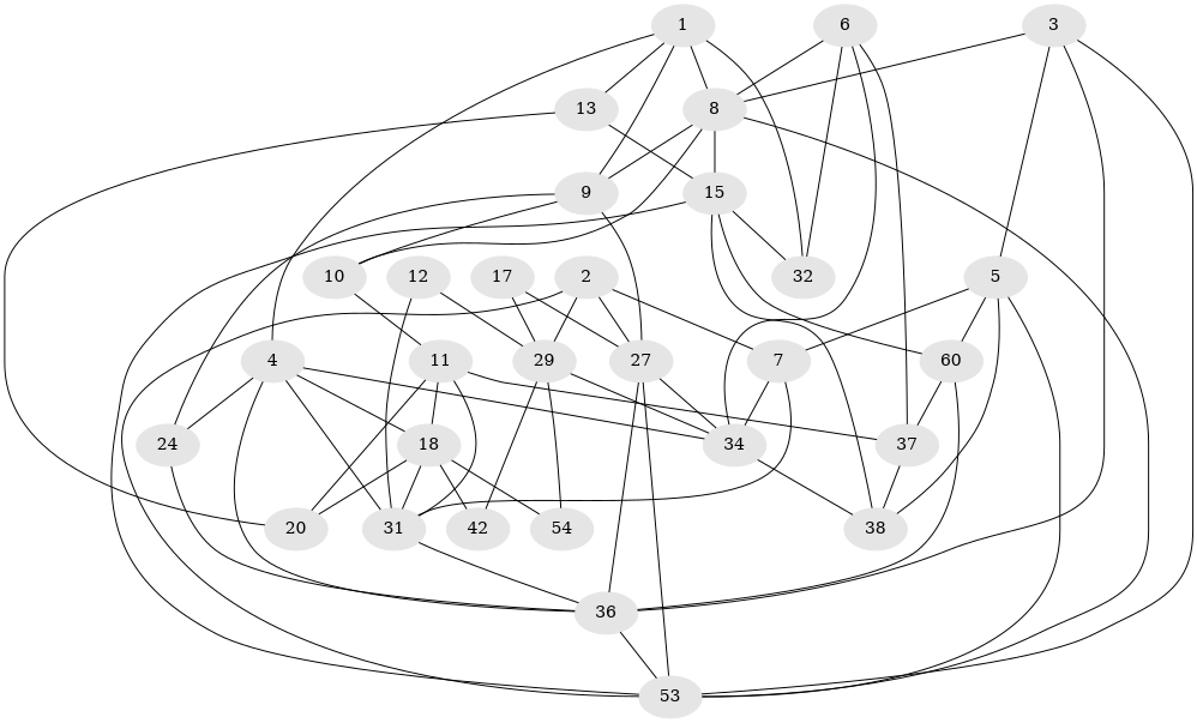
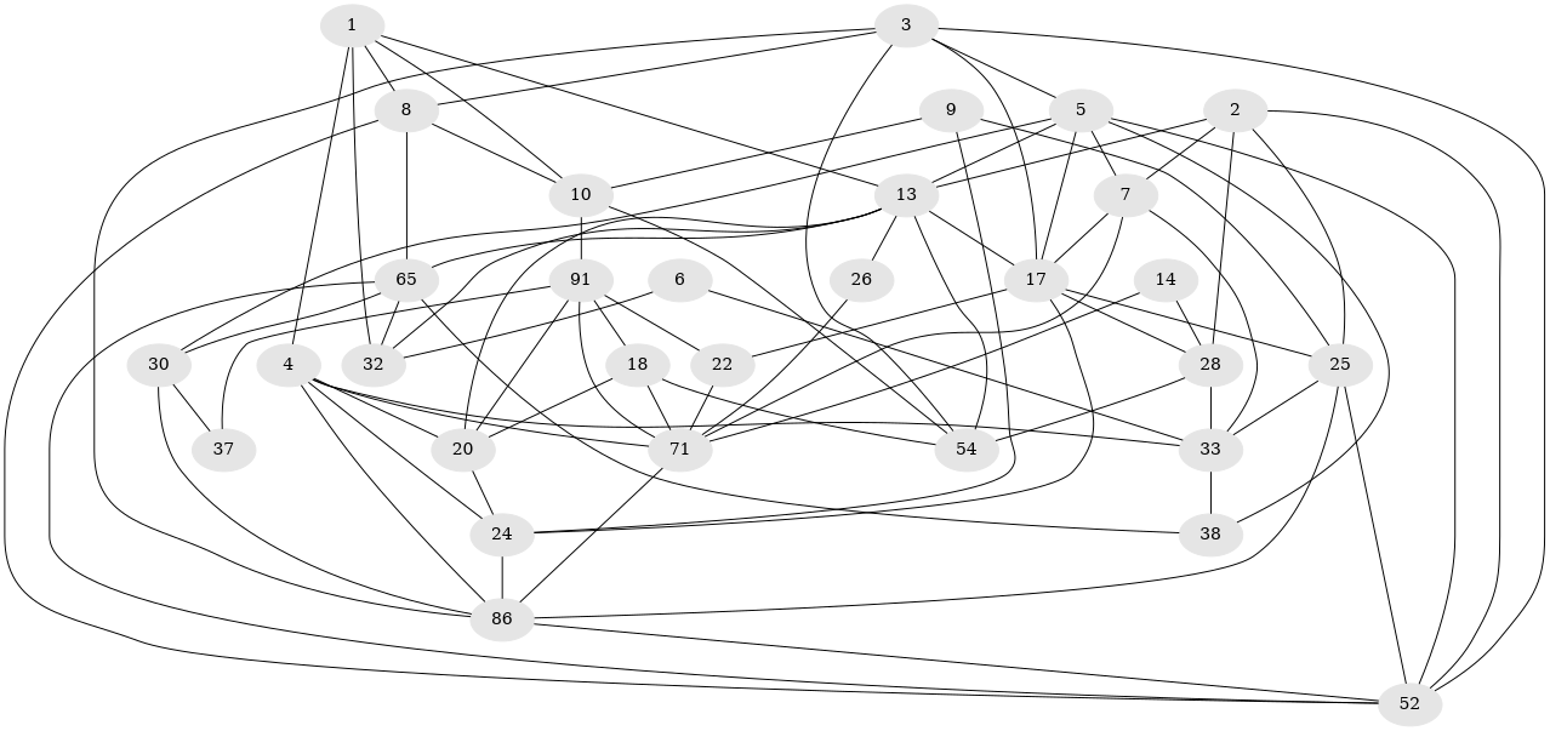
  graph {
    node [color=gray90 style=filled]
    1 [super="+43"]
    4 [super="+27"]
    8 [super="+16"]
    10 [super="+29"]
    13 [super="+14"]
    32 [super="+35"]
-   36 [super="+45"]
+   36 [super="+45" label=86]
    20 [super="+48"]
    24 [super="+57"]
-   31 [super="+33"]
-   34 [super="+47"]
-   52 [super="+53" label=53]
+   31 [super="+33" label=71]
+   34 [super="+47" label=33]
+   52 [super="+53"]
    9 [super="+44"]
-   15 [super="+50"]
+   15 [super="+50" label=65]
    54 [super="+55"]
-   11 [super="+19"]
+   11 [super="+19" label=91]
    17 [super="+46"]
+   26
    7 [super="+21"]
    2
-   25 [super="+39" label=27]
-   28 [super="+51" label=29]
-   42
+   25 [super="+39"]
+   28 [super="+51"]
    3 [super="+56"]
    5 [super="+41"]
-   30 [label=60]
+   30
    38
+   22
    37 [super="+49"]
    6
    18 [super="+40"]
-   12
+   12 [label=14]
    1 -- 4
    1 -- 8
-   1 -- 9
+   1 -- 10
    1 -- 13
    1 -- 32 [weight=2]
    4 -- 36
-   4 -- 18
+   4 -- 20
    4 -- 24
    4 -- 31
    4 -- 34
    8 -- 10
    8 -- 52
-   8 -- 9
    8 -- 15
+   10 -- 54
    10 -- 11
+   13 -- 32
    13 -- 20
    13 -- 15
+   13 -- 54
+   13 -- 17
+   13 -- 26
    36 -- 52
+   20 -- 24
    24 -- 36
    31 -- 36
    34 -- 38
    9 -- 10
    9 -- 24
    9 -- 25
    15 -- 32
    15 -- 52
    15 -- 30
    15 -- 38
    11 -- 20
    11 -- 31
+   11 -- 22
    11 -- 37 [weight=2]
    11 -- 18
+   17 -- 24
    17 -- 25
    17 -- 28
+   17 -- 22
+   26 -- 31
    7 -- 31
    7 -- 34
+   7 -- 17
+   2 -- 13
    2 -- 52
    2 -- 7
    2 -- 25
    2 -- 28
    25 -- 36
    25 -- 34
    25 -- 52
    28 -- 34
    28 -- 54
-   28 -- 42
    3 -- 8
    3 -- 36
    3 -- 52
+   3 -- 54
+   3 -- 17
    3 -- 5
+   5 -- 13
    5 -- 52
+   5 -- 17
    5 -- 7
    5 -- 30
    5 -- 38
    30 -- 36
    30 -- 37
-   37 -- 38
-   6 -- 8
+   22 -- 31
    6 -- 32
    6 -- 34
-   6 -- 37
    18 -- 20
    18 -- 31
    18 -- 54
-   18 -- 42
    12 -- 31
    12 -- 28
  }
